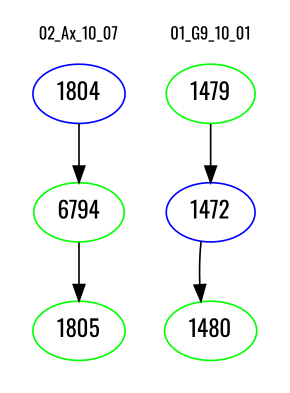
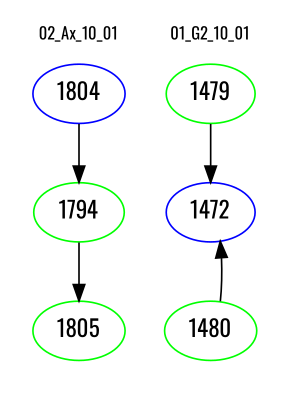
  digraph {
    fontname=Oswald
    node [color=green fontname=Oswald]
    edge [color=black fontname=Oswald]
    n1 [color=blue label=1804]
-   n2 [label=6794]
+   n2 [label=1794]
    n3 [label=1805]
    n4 [color=blue label=1472]
    n5 [label=1479]
    n6 [label=1480]
    subgraph cluster_1 {
      color=white
      fontsize=10
-     label="02_Ax_10_07"
+     label="02_Ax_10_01"
      n1
      n2
      n3
    }
    subgraph cluster_2 {
      color=white
      fontsize=10
-     label="01_G9_10_01"
+     label="01_G2_10_01"
      n4
      n5
      n6
    }
    n1 -> n2
    n2 -> n3
-   n4 -> n6
+   n6 -> n4
    n5 -> n4
  }
